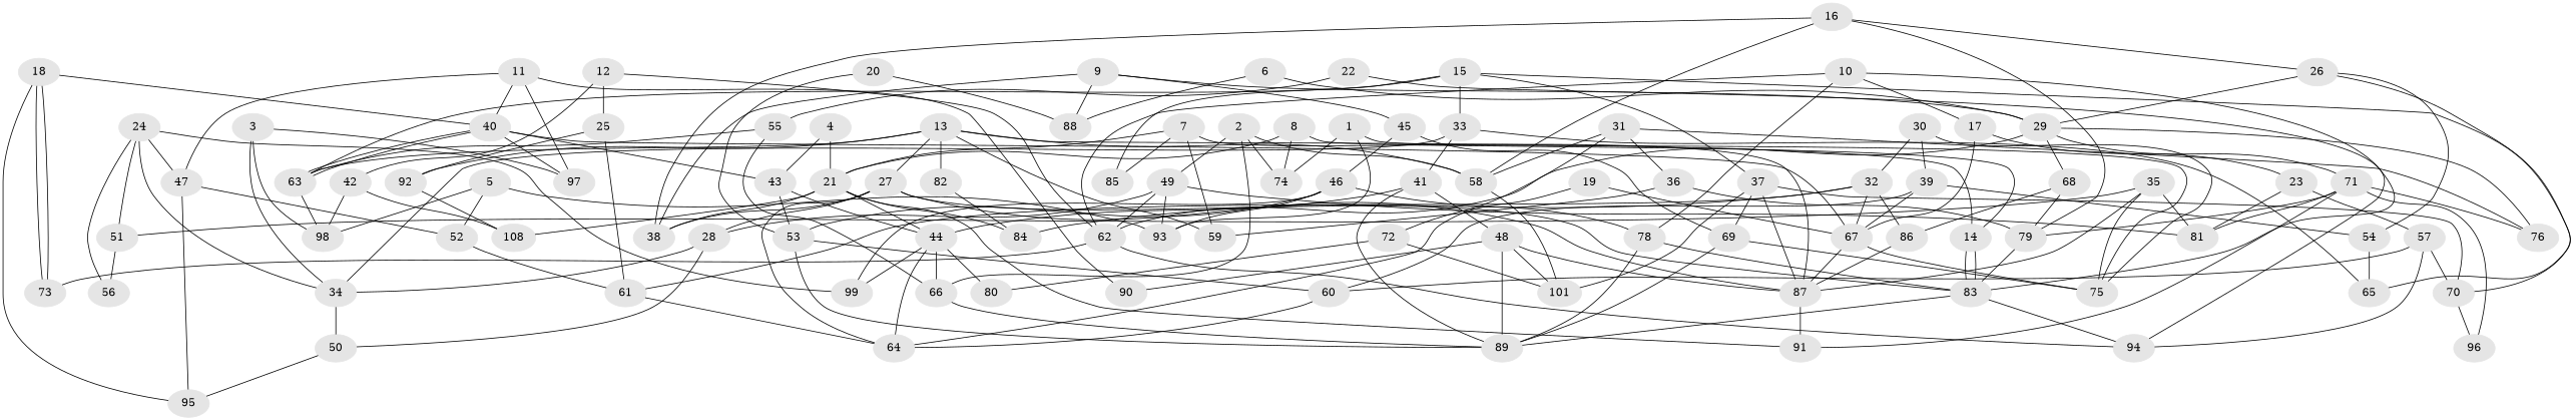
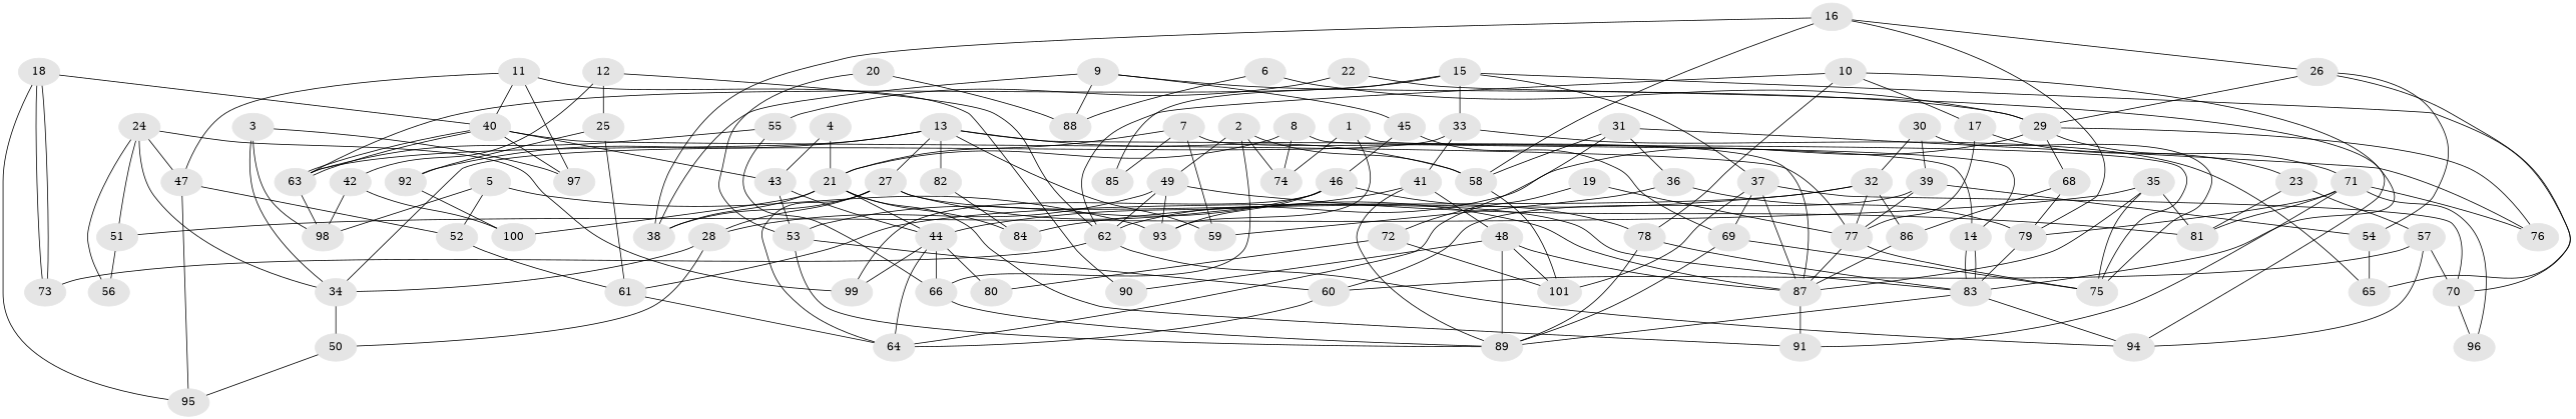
  graph {
    node [color=gray90 style=filled]
    1
    74
    75
    93
    2
    49
    58
    66
    81
    62
    28
    101
    89
    3
    34
    97
    98
    50
    4
    21
    43
    38
    44
    84
    91
-   100 [label=108]
+   100
    53
    5
    52
    61
    6
    29
    88
    68
    71
    76
    7
    59
    85
    87
    8
    14
    83
    9
    45
    69
    46
    10
    17
    78
    23
-   67
+   67 [label=77]
    73
    94
    11
    40
    47
    90
    63
    95
    12
    25
    42
    92
    13
    27
    82
    64
    15
    33
    37
    70
    65
    41
    96
    16
    26
    79
    54
    57
    18
    19
    20
    60
    99
    80
    22
    55
    24
    51
    56
    86
    30
    32
    39
    31
    36
    72
    48
    35
    1 -- 74
    1 -- 75
    1 -- 93
    2 -- 74
    2 -- 49
    2 -- 58
    2 -- 66
    49 -- 93
    49 -- 81
    49 -- 62
    49 -- 28
    58 -- 101
    66 -- 89
    62 -- 73
    62 -- 94
    28 -- 34
    28 -- 50
    3 -- 34
    3 -- 97
    3 -- 98
    34 -- 50
    50 -- 95
    4 -- 21
    4 -- 43
    21 -- 38
    21 -- 44
    21 -- 84
    21 -- 91
    21 -- 100
    43 -- 44
    43 -- 53
    44 -- 66
    44 -- 64
    44 -- 99
    44 -- 80
    53 -- 89
    53 -- 60
    5 -- 93
    5 -- 98
    5 -- 52
    52 -- 61
    61 -- 64
    6 -- 29
    6 -- 88
    29 -- 62
    29 -- 68
    29 -- 71
    29 -- 76
    68 -- 79
    68 -- 86
    71 -- 81
    71 -- 91
    71 -- 76
    71 -- 96
    71 -- 79
    7 -- 21
    7 -- 59
    7 -- 85
    7 -- 87
    87 -- 91
    8 -- 74
    8 -- 21
    8 -- 14
    14 -- 83
    14 -- 83
    83 -- 89
    83 -- 94
    9 -- 38
    9 -- 29
    9 -- 88
    9 -- 45
    45 -- 69
    45 -- 46
    69 -- 75
    69 -- 89
    46 -- 93
    46 -- 53
    46 -- 78
    46 -- 99
    10 -- 62
    10 -- 83
    10 -- 17
    10 -- 78
    17 -- 23
    17 -- 67
    78 -- 89
    78 -- 83
    23 -- 81
    23 -- 57
    67 -- 75
    67 -- 87
    11 -- 97
    11 -- 40
    11 -- 47
    11 -- 90
    40 -- 97
    40 -- 43
    40 -- 67
    40 -- 63
    40 -- 63
    47 -- 52
    47 -- 95
    63 -- 98
    12 -- 62
    12 -- 25
    12 -- 42
    25 -- 61
    25 -- 92
    42 -- 98
    42 -- 100
    92 -- 100
    13 -- 58
    13 -- 59
    13 -- 14
    13 -- 63
    13 -- 92
    13 -- 27
    13 -- 82
    27 -- 28
    27 -- 38
    27 -- 87
    27 -- 83
    27 -- 64
    82 -- 84
    15 -- 85
    15 -- 63
    15 -- 33
    15 -- 37
    15 -- 70
    33 -- 34
    33 -- 65
    33 -- 41
    37 -- 101
    37 -- 87
    37 -- 69
    37 -- 70
    70 -- 96
    41 -- 89
    41 -- 44
    41 -- 48
    16 -- 58
    16 -- 38
    16 -- 26
    16 -- 79
    26 -- 29
    26 -- 65
    26 -- 54
    79 -- 83
    54 -- 65
    57 -- 94
    57 -- 70
    57 -- 60
    18 -- 73
    18 -- 73
    18 -- 40
    18 -- 95
    19 -- 67
    19 -- 64
    20 -- 53
    20 -- 88
    60 -- 64
    22 -- 94
    22 -- 55
    55 -- 66
    55 -- 63
    24 -- 34
    24 -- 47
    24 -- 99
    24 -- 51
    24 -- 56
    51 -- 56
    86 -- 87
    30 -- 75
    30 -- 32
    30 -- 39
    32 -- 84
    32 -- 61
    32 -- 67
    32 -- 86
    39 -- 67
    39 -- 54
    39 -- 60
    31 -- 58
    31 -- 76
    31 -- 36
    31 -- 72
    36 -- 59
    36 -- 79
    72 -- 101
    72 -- 80
    48 -- 101
    48 -- 89
    48 -- 87
    48 -- 90
    35 -- 75
    35 -- 81
    35 -- 87
    35 -- 51
  }
